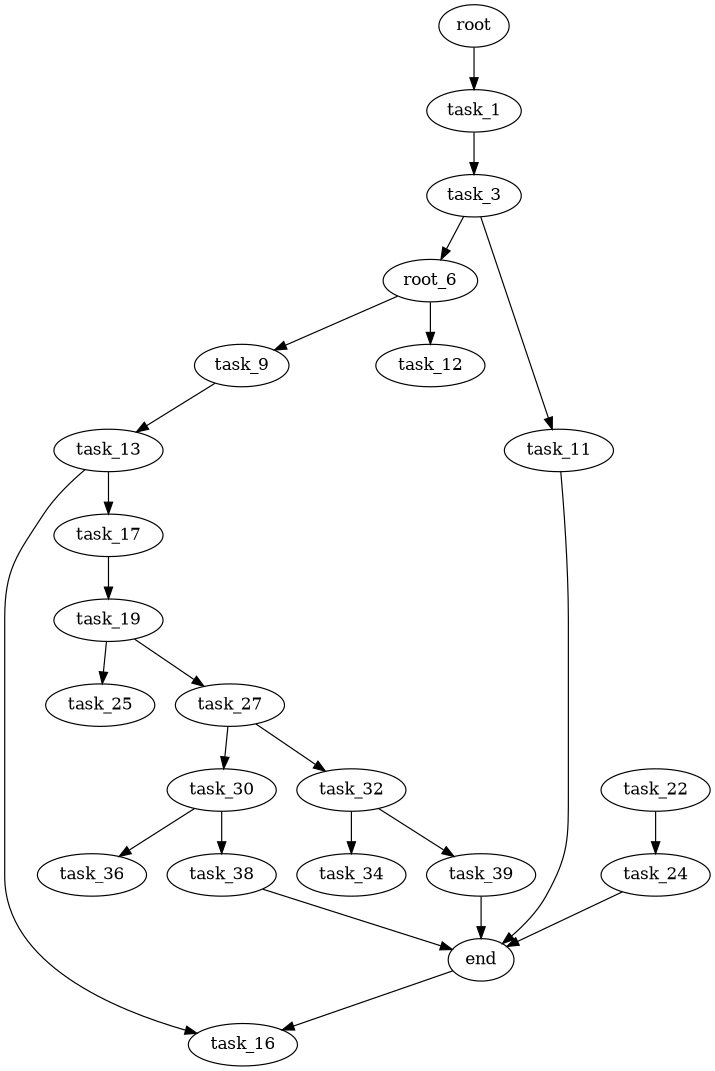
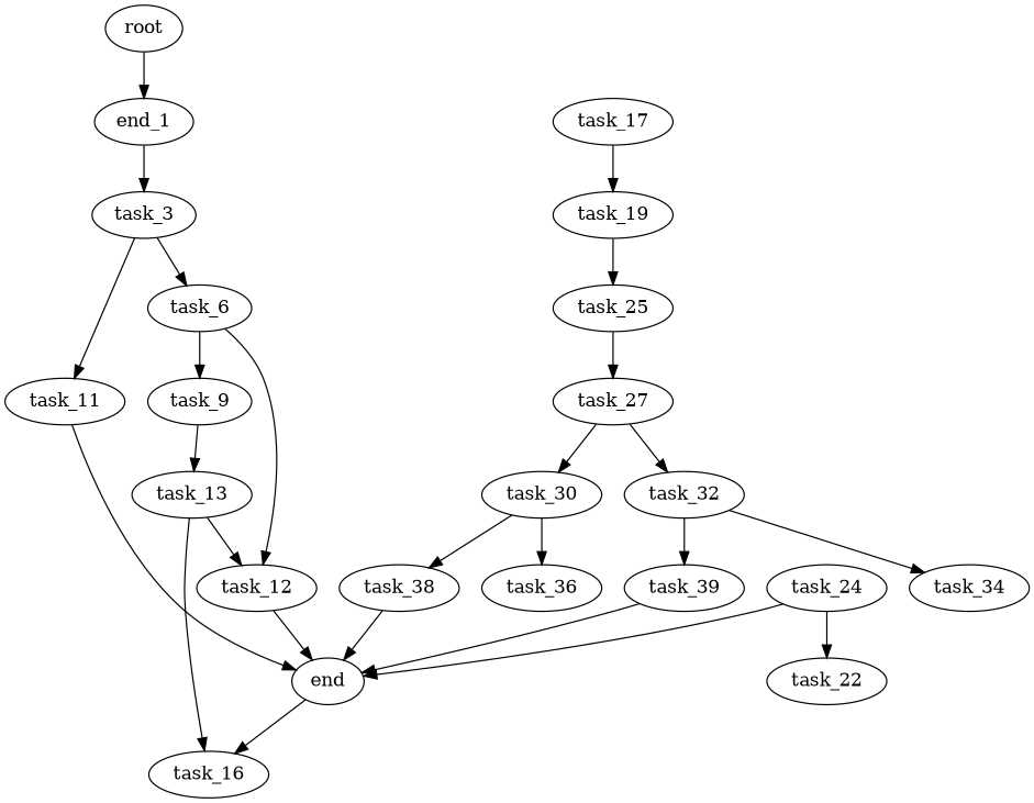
  digraph {
    root
-   task_1
+   task_1 [label=end_1]
    task_3
-   task_6 [label=root_6]
+   task_6
    task_11
    task_9
    task_12
    end
    task_13
    task_16
    task_17
    task_19
    task_25
    task_22
    task_24
    task_27
    task_30
    task_32
    task_36
    task_38
    task_34
    task_39
    root -> task_1
    task_1 -> task_3
    task_3 -> task_6
    task_3 -> task_11
    task_6 -> task_9
    task_6 -> task_12
    task_11 -> end
    task_9 -> task_13
+   task_12 -> end
    end -> task_16
    task_13 -> task_16
-   task_13 -> task_17
+   task_13 -> task_12
    task_17 -> task_19
    task_19 -> task_25
-   task_19 -> task_27
-   task_22 -> task_24
+   task_25 -> task_27
+   task_24 -> task_22
    task_24 -> end
    task_27 -> task_30
    task_27 -> task_32
    task_30 -> task_36
    task_30 -> task_38
    task_32 -> task_34
    task_32 -> task_39
    task_38 -> end
    task_39 -> end
  }
